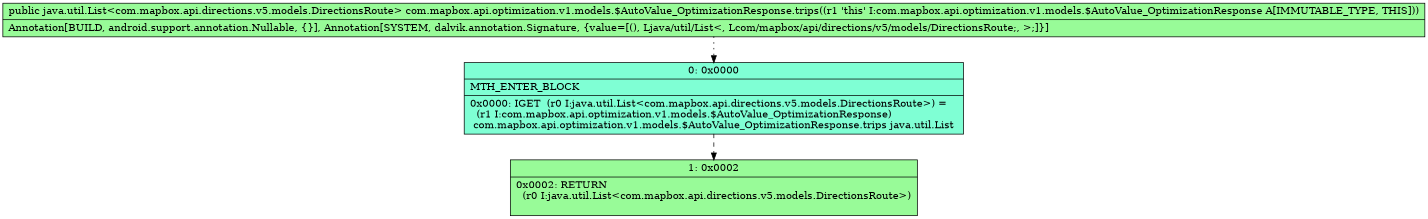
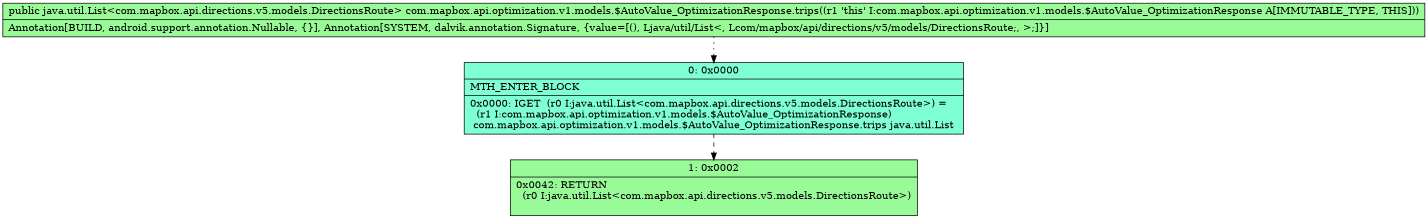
  digraph {
    node [shape=record style=filled fillcolor=palegreen]
    n1 [label="{0\:\ 0x0000|MTH_ENTER_BLOCK\l|0x0000: IGET  (r0 I:java.util.List\<com.mapbox.api.directions.v5.models.DirectionsRoute\>) = \l  (r1 I:com.mapbox.api.optimization.v1.models.$AutoValue_OptimizationResponse)\l com.mapbox.api.optimization.v1.models.$AutoValue_OptimizationResponse.trips java.util.List \l}" fillcolor=aquamarine]
-   n2 [label="{1\:\ 0x0002|0x0002: RETURN  \l  (r0 I:java.util.List\<com.mapbox.api.directions.v5.models.DirectionsRoute\>)\l \l}"]
+   n2 [label="{1\:\ 0x0002|0x0042: RETURN  \l  (r0 I:java.util.List\<com.mapbox.api.directions.v5.models.DirectionsRoute\>)\l \l}"]
    n3 [label="{public java.util.List\<com.mapbox.api.directions.v5.models.DirectionsRoute\> com.mapbox.api.optimization.v1.models.$AutoValue_OptimizationResponse.trips((r1 'this' I:com.mapbox.api.optimization.v1.models.$AutoValue_OptimizationResponse A[IMMUTABLE_TYPE, THIS]))  | Annotation[BUILD, android.support.annotation.Nullable, \{\}], Annotation[SYSTEM, dalvik.annotation.Signature, \{value=[(), Ljava\/util\/List\<, Lcom\/mapbox\/api\/directions\/v5\/models\/DirectionsRoute;, \>;]\}]\l}"]
    n1 -> n2 [style=dashed]
    n3 -> n1 [style=dotted]
  }
